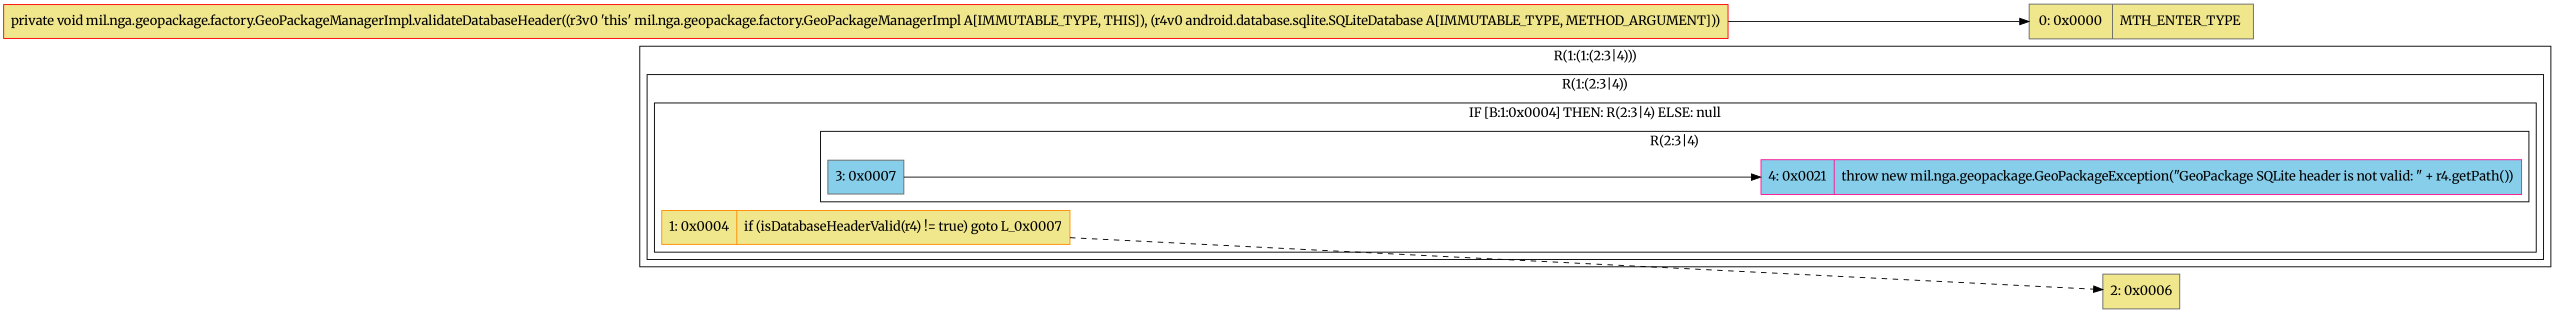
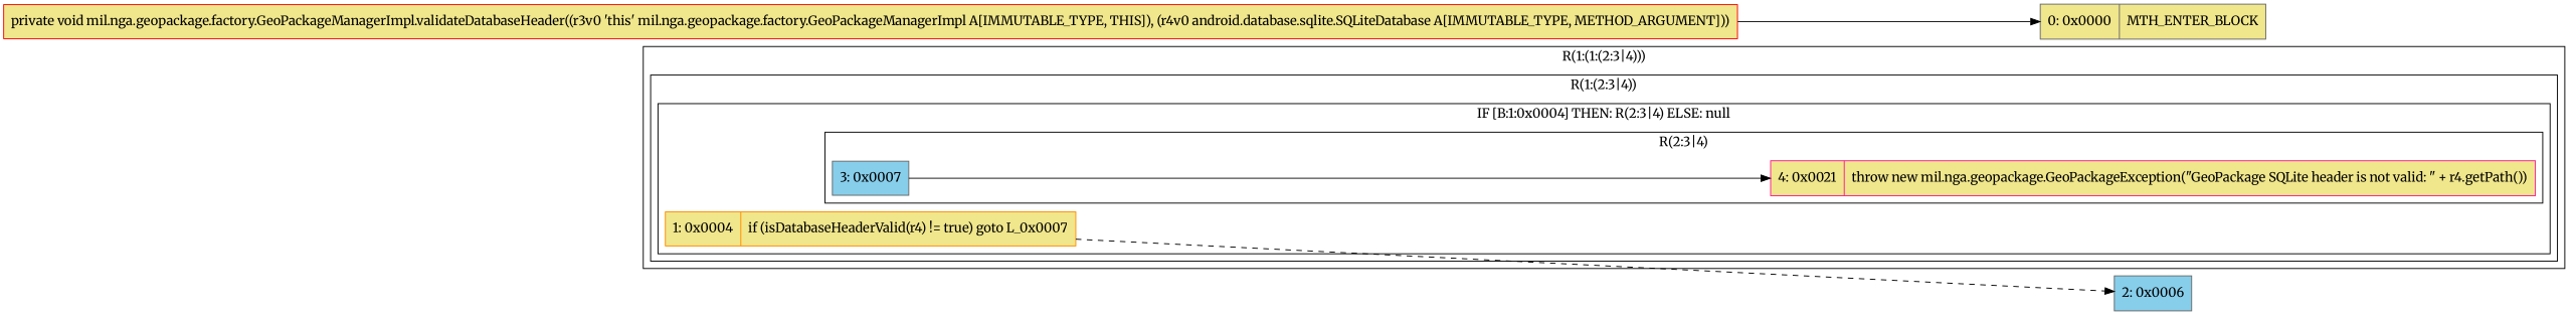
  digraph {
    fontname=Merriweather
    rankdir=LR
    node [color=gray40 fillcolor=skyblue fontname=Merriweather shape=record style=filled]
    edge [fontname=Merriweather]
    n1 [label="{3\:\ 0x0007}"]
-   n2 [color=deeppink label="{4\:\ 0x0021|throw new mil.nga.geopackage.GeoPackageException(\"GeoPackage SQLite header is not valid: \" + r4.getPath())\l}"]
+   n2 [color=deeppink fillcolor=khaki label="{4\:\ 0x0021|throw new mil.nga.geopackage.GeoPackageException(\"GeoPackage SQLite header is not valid: \" + r4.getPath())\l}"]
    n3 [color=darkorange fillcolor=khaki label="{1\:\ 0x0004|if (isDatabaseHeaderValid(r4) != true) goto L_0x0007\l}"]
-   n4 [fillcolor=khaki label="{2\:\ 0x0006}"]
-   n5 [fillcolor=khaki label="{0\:\ 0x0000|MTH_ENTER_TYPE\l}"]
+   n4 [label="{2\:\ 0x0006}"]
+   n5 [fillcolor=khaki label="{0\:\ 0x0000|MTH_ENTER_BLOCK\l}"]
    n6 [color=red fillcolor=khaki label="{private void mil.nga.geopackage.factory.GeoPackageManagerImpl.validateDatabaseHeader((r3v0 'this' mil.nga.geopackage.factory.GeoPackageManagerImpl A[IMMUTABLE_TYPE, THIS]), (r4v0 android.database.sqlite.SQLiteDatabase A[IMMUTABLE_TYPE, METHOD_ARGUMENT])) }"]
    subgraph cluster_1 {
      label="R(1:(1:(2:3|4)))"
      subgraph cluster_2 {
        label="R(1:(2:3|4))"
        subgraph cluster_3 {
          label="IF [B:1:0x0004] THEN: R(2:3|4) ELSE: null"
          n3
          subgraph cluster_4 {
            label="R(2:3|4)"
            n1
            n2
          }
        }
      }
    }
    n1 -> n2
    n3 -> n4 [style=dashed]
    n6 -> n5
  }
